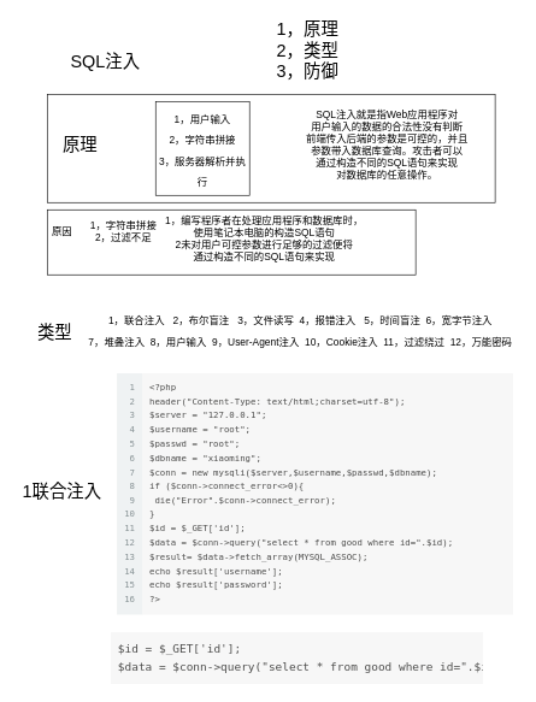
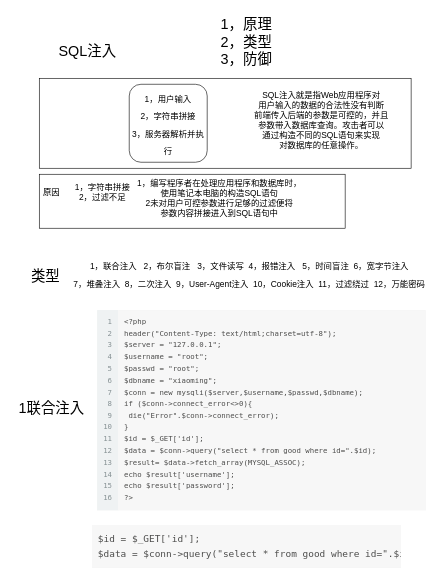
  <mxCell id="0" />
  <mxCell id="1" parent="0" />
  <mxCell id="2" value="" style="rounded=0;whiteSpace=wrap;html=1;fontSize=14;" vertex="1" parent="1"><mxGeometry x="65" y="290" width="510" height="90" as="geometry" /></mxCell>
  <mxCell id="3" value="" style="rounded=0;whiteSpace=wrap;html=1;fontSize=14;" vertex="1" parent="1"><mxGeometry x="65" y="130" width="620" height="150" as="geometry" /></mxCell>
  <mxCell id="4" value="&lt;font style=&quot;vertical-align: inherit;&quot;&gt;&lt;font style=&quot;vertical-align: inherit; font-size: 24px;&quot;&gt;SQL注入&lt;/font&gt;&lt;/font&gt;" style="text;html=1;align=center;verticalAlign=middle;resizable=0;points=[];autosize=1;strokeColor=none;fillColor=none;" vertex="1" parent="1"><mxGeometry x="85" y="65" width="120" height="40" as="geometry" /></mxCell>
- <mxCell id="5" value="&lt;font style=&quot;vertical-align: inherit;&quot;&gt;&lt;font style=&quot;vertical-align: inherit;&quot;&gt;1，原理&lt;br&gt;2，类型&lt;br&gt;3，防御&lt;br&gt;&lt;/font&gt;&lt;/font&gt;" style="text;html=1;align=center;verticalAlign=middle;resizable=0;points=[];autosize=1;strokeColor=none;fillColor=none;fontSize=24;" vertex="1" parent="1"><mxGeometry x="370" y="20" width="110" height="100" as="geometry" /></mxCell>
- <mxCell id="6" value="&lt;font style=&quot;vertical-align: inherit;&quot;&gt;&lt;font style=&quot;vertical-align: inherit;&quot;&gt;&lt;br&gt;原理&lt;/font&gt;&lt;/font&gt;" style="text;html=1;align=center;verticalAlign=middle;resizable=0;points=[];autosize=1;strokeColor=none;fillColor=none;fontSize=24;" vertex="1" parent="1"><mxGeometry x="75" y="150" width="70" height="70" as="geometry" /></mxCell>
- <mxCell id="7" value="&lt;font style=&quot;vertical-align: inherit;&quot;&gt;&lt;font style=&quot;vertical-align: inherit;&quot;&gt;&lt;font style=&quot;font-size: 14px;&quot;&gt;&lt;font style=&quot;&quot;&gt;&lt;font style=&quot;vertical-align: inherit;&quot;&gt;&lt;font style=&quot;vertical-align: inherit;&quot;&gt;&lt;font style=&quot;vertical-align: inherit;&quot;&gt;&lt;font style=&quot;vertical-align: inherit;&quot;&gt;&lt;font style=&quot;vertical-align: inherit;&quot;&gt;&lt;font style=&quot;vertical-align: inherit;&quot;&gt;&lt;font style=&quot;vertical-align: inherit;&quot;&gt;&lt;font style=&quot;vertical-align: inherit;&quot;&gt;1，用户输入&lt;/font&gt;&lt;/font&gt;&lt;/font&gt;&lt;/font&gt;&lt;/font&gt;&lt;/font&gt;&lt;/font&gt;&lt;/font&gt;&lt;br&gt;&lt;font style=&quot;vertical-align: inherit;&quot;&gt;&lt;font style=&quot;vertical-align: inherit;&quot;&gt;&lt;font style=&quot;vertical-align: inherit;&quot;&gt;&lt;font style=&quot;vertical-align: inherit;&quot;&gt;&lt;font style=&quot;vertical-align: inherit;&quot;&gt;&lt;font style=&quot;vertical-align: inherit;&quot;&gt;&lt;font style=&quot;vertical-align: inherit;&quot;&gt;&lt;font style=&quot;vertical-align: inherit;&quot;&gt;2，字符串拼接&lt;br&gt;&lt;/font&gt;&lt;/font&gt;&lt;/font&gt;&lt;/font&gt;&lt;/font&gt;&lt;/font&gt;&lt;/font&gt;&lt;/font&gt;&lt;/font&gt;&lt;font style=&quot;vertical-align: inherit;&quot;&gt;&lt;font style=&quot;vertical-align: inherit;&quot;&gt;3，服务器解析并执行&lt;/font&gt;&lt;/font&gt;&lt;/font&gt;&lt;br&gt;&lt;/font&gt;&lt;/font&gt;" style="whiteSpace=wrap;html=1;aspect=fixed;fontSize=24;" vertex="1" parent="1"><mxGeometry x="215" y="140" width="130" height="130" as="geometry" /></mxCell>
+ <mxCell id="5" value="&lt;font style=&quot;vertical-align: inherit;&quot;&gt;&lt;font style=&quot;vertical-align: inherit;&quot;&gt;1，原理&lt;br&gt;2，类型&lt;br&gt;3，防御&lt;br&gt;&lt;/font&gt;&lt;/font&gt;" style="text;html=1;align=center;verticalAlign=middle;resizable=0;points=[];autosize=1;strokeColor=none;fillColor=none;fontSize=24;" vertex="1" parent="1"><mxGeometry x="355" y="20" width="110" height="100" as="geometry" /></mxCell>
+ <mxCell id="7" value="&lt;font style=&quot;vertical-align: inherit;&quot;&gt;&lt;font style=&quot;vertical-align: inherit;&quot;&gt;&lt;font style=&quot;font-size: 14px;&quot;&gt;&lt;font style=&quot;&quot;&gt;&lt;font style=&quot;vertical-align: inherit;&quot;&gt;&lt;font style=&quot;vertical-align: inherit;&quot;&gt;&lt;font style=&quot;vertical-align: inherit;&quot;&gt;&lt;font style=&quot;vertical-align: inherit;&quot;&gt;&lt;font style=&quot;vertical-align: inherit;&quot;&gt;&lt;font style=&quot;vertical-align: inherit;&quot;&gt;&lt;font style=&quot;vertical-align: inherit;&quot;&gt;&lt;font style=&quot;vertical-align: inherit;&quot;&gt;1，用户输入&lt;/font&gt;&lt;/font&gt;&lt;/font&gt;&lt;/font&gt;&lt;/font&gt;&lt;/font&gt;&lt;/font&gt;&lt;/font&gt;&lt;br&gt;&lt;font style=&quot;vertical-align: inherit;&quot;&gt;&lt;font style=&quot;vertical-align: inherit;&quot;&gt;&lt;font style=&quot;vertical-align: inherit;&quot;&gt;&lt;font style=&quot;vertical-align: inherit;&quot;&gt;&lt;font style=&quot;vertical-align: inherit;&quot;&gt;&lt;font style=&quot;vertical-align: inherit;&quot;&gt;&lt;font style=&quot;vertical-align: inherit;&quot;&gt;&lt;font style=&quot;vertical-align: inherit;&quot;&gt;2，字符串拼接&lt;br&gt;&lt;/font&gt;&lt;/font&gt;&lt;/font&gt;&lt;/font&gt;&lt;/font&gt;&lt;/font&gt;&lt;/font&gt;&lt;/font&gt;&lt;/font&gt;&lt;font style=&quot;vertical-align: inherit;&quot;&gt;&lt;font style=&quot;vertical-align: inherit;&quot;&gt;3，服务器解析并执行&lt;/font&gt;&lt;/font&gt;&lt;/font&gt;&lt;br&gt;&lt;/font&gt;&lt;/font&gt;" style="whiteSpace=wrap;html=1;aspect=fixed;fontSize=24;rounded=1;" vertex="1" parent="1"><mxGeometry x="215" y="140" width="130" height="130" as="geometry" /></mxCell>
  <mxCell id="8" value="&lt;font style=&quot;vertical-align: inherit;&quot;&gt;&lt;font style=&quot;vertical-align: inherit;&quot;&gt;&lt;font style=&quot;vertical-align: inherit;&quot;&gt;&lt;font style=&quot;vertical-align: inherit;&quot;&gt;&lt;font style=&quot;vertical-align: inherit;&quot;&gt;&lt;font style=&quot;vertical-align: inherit;&quot;&gt;SQL注入就是指Web应用程序对&lt;/font&gt;&lt;/font&gt;&lt;br&gt;&lt;font style=&quot;vertical-align: inherit;&quot;&gt;&lt;font style=&quot;vertical-align: inherit;&quot;&gt;用户输入的数据的合法性没有判断&lt;br&gt;&lt;/font&gt;&lt;/font&gt;&lt;font style=&quot;vertical-align: inherit;&quot;&gt;&lt;font style=&quot;vertical-align: inherit;&quot;&gt;前端传入后端的参数是可控的，并且&lt;br&gt;&lt;/font&gt;&lt;/font&gt;&lt;font style=&quot;vertical-align: inherit;&quot;&gt;&lt;font style=&quot;vertical-align: inherit;&quot;&gt;参数带入数据库查询。攻击者可以&lt;br&gt;&lt;/font&gt;&lt;/font&gt;&lt;font style=&quot;vertical-align: inherit;&quot;&gt;&lt;font style=&quot;vertical-align: inherit;&quot;&gt;通过构造不同的SQL语句来实现&lt;br&gt;&lt;/font&gt;&lt;/font&gt;&lt;font style=&quot;vertical-align: inherit;&quot;&gt;&lt;font style=&quot;vertical-align: inherit;&quot;&gt;对数据库的任意操作。&lt;/font&gt;&lt;/font&gt;&lt;br&gt;&lt;/font&gt;&lt;/font&gt;&lt;/font&gt;&lt;/font&gt;" style="text;html=1;align=center;verticalAlign=middle;resizable=0;points=[];autosize=1;strokeColor=none;fillColor=none;fontSize=14;" vertex="1" parent="1"><mxGeometry x="410" y="145" width="250" height="110" as="geometry" /></mxCell>
  <mxCell id="9" value="&lt;font style=&quot;vertical-align: inherit;&quot;&gt;&lt;font style=&quot;vertical-align: inherit;&quot;&gt;原因&lt;/font&gt;&lt;/font&gt;" style="text;html=1;align=center;verticalAlign=middle;resizable=0;points=[];autosize=1;strokeColor=none;fillColor=none;fontSize=14;" vertex="1" parent="1"><mxGeometry x="60" y="305" width="50" height="30" as="geometry" /></mxCell>
  <mxCell id="10" value="&lt;font style=&quot;vertical-align: inherit;&quot;&gt;&lt;font style=&quot;vertical-align: inherit;&quot;&gt;1，字符串拼接&lt;br&gt;2，过滤不足&lt;br&gt;&lt;/font&gt;&lt;/font&gt;" style="text;html=1;align=center;verticalAlign=middle;resizable=0;points=[];autosize=1;strokeColor=none;fillColor=none;fontSize=14;" vertex="1" parent="1"><mxGeometry x="110" y="295" width="120" height="50" as="geometry" /></mxCell>
- <mxCell id="11" value="&lt;font style=&quot;vertical-align: inherit;&quot;&gt;&lt;font style=&quot;vertical-align: inherit;&quot;&gt;&lt;font style=&quot;vertical-align: inherit;&quot;&gt;&lt;font style=&quot;vertical-align: inherit;&quot;&gt;&lt;font style=&quot;vertical-align: inherit;&quot;&gt;&lt;font style=&quot;vertical-align: inherit;&quot;&gt;1，编写程序者在处理应用程序和数据库时，&lt;/font&gt;&lt;/font&gt;&lt;br&gt;&lt;font style=&quot;vertical-align: inherit;&quot;&gt;&lt;font style=&quot;vertical-align: inherit;&quot;&gt;使用笔记本电脑的构造SQL语句&lt;br&gt;&lt;/font&gt;&lt;/font&gt;&lt;font style=&quot;vertical-align: inherit;&quot;&gt;&lt;font style=&quot;vertical-align: inherit;&quot;&gt;2未对用户可控参数进行足够的过滤便将&lt;br&gt;&lt;/font&gt;&lt;/font&gt;&lt;font style=&quot;vertical-align: inherit;&quot;&gt;&lt;font style=&quot;vertical-align: inherit;&quot;&gt;通过构造不同的SQL语句来实现&lt;/font&gt;&lt;/font&gt;&lt;br&gt;&lt;/font&gt;&lt;/font&gt;&lt;/font&gt;&lt;/font&gt;" style="text;html=1;align=center;verticalAlign=middle;resizable=0;points=[];autosize=1;strokeColor=none;fillColor=none;fontSize=14;" vertex="1" parent="1"><mxGeometry x="215" y="290" width="300" height="80" as="geometry" /></mxCell>
+ <mxCell id="11" value="&lt;font style=&quot;vertical-align: inherit;&quot;&gt;&lt;font style=&quot;vertical-align: inherit;&quot;&gt;&lt;font style=&quot;vertical-align: inherit;&quot;&gt;&lt;font style=&quot;vertical-align: inherit;&quot;&gt;&lt;font style=&quot;vertical-align: inherit;&quot;&gt;&lt;font style=&quot;vertical-align: inherit;&quot;&gt;1，编写程序者在处理应用程序和数据库时，&lt;/font&gt;&lt;/font&gt;&lt;br&gt;&lt;font style=&quot;vertical-align: inherit;&quot;&gt;&lt;font style=&quot;vertical-align: inherit;&quot;&gt;使用笔记本电脑的构造SQL语句&lt;br&gt;&lt;/font&gt;&lt;/font&gt;&lt;font style=&quot;vertical-align: inherit;&quot;&gt;&lt;font style=&quot;vertical-align: inherit;&quot;&gt;2未对用户可控参数进行足够的过滤便将&lt;br&gt;&lt;/font&gt;&lt;/font&gt;&lt;font style=&quot;vertical-align: inherit;&quot;&gt;&lt;font style=&quot;vertical-align: inherit;&quot;&gt;参数内容拼接进入到SQL语句中&lt;/font&gt;&lt;/font&gt;&lt;br&gt;&lt;/font&gt;&lt;/font&gt;&lt;/font&gt;&lt;/font&gt;" style="text;html=1;align=center;verticalAlign=middle;resizable=0;points=[];autosize=1;strokeColor=none;fillColor=none;fontSize=14;" vertex="1" parent="1"><mxGeometry x="215" y="290" width="300" height="80" as="geometry" /></mxCell>
  <mxCell id="12" value="&lt;font style=&quot;vertical-align: inherit;&quot;&gt;&lt;font style=&quot;vertical-align: inherit;&quot;&gt;&lt;font style=&quot;vertical-align: inherit;&quot;&gt;&lt;font style=&quot;vertical-align: inherit; font-size: 24px;&quot;&gt;类型&lt;/font&gt;&lt;/font&gt;&lt;/font&gt;&lt;/font&gt;" style="text;html=1;align=center;verticalAlign=middle;resizable=0;points=[];autosize=1;strokeColor=none;fillColor=none;fontSize=14;" vertex="1" parent="1"><mxGeometry x="40" y="440" width="70" height="40" as="geometry" /></mxCell>
- <mxCell id="13" value="&lt;font style=&quot;vertical-align: inherit;&quot;&gt;&lt;font style=&quot;vertical-align: inherit;&quot;&gt;&lt;font style=&quot;font-size: 14px;&quot;&gt;&lt;font style=&quot;vertical-align: inherit;&quot;&gt;&lt;font style=&quot;vertical-align: inherit;&quot;&gt;&lt;font style=&quot;vertical-align: inherit;&quot;&gt;&lt;font style=&quot;vertical-align: inherit;&quot;&gt;1，联合注入&amp;nbsp; &amp;nbsp;2，布尔盲注&amp;nbsp; &amp;nbsp;3，文件读写&amp;nbsp; 4，报错注入&amp;nbsp; &amp;nbsp;5，时间盲注&amp;nbsp; 6，宽字节注入&lt;br&gt;&lt;/font&gt;&lt;/font&gt;&lt;/font&gt;&lt;/font&gt;&lt;font style=&quot;vertical-align: inherit;&quot;&gt;&lt;font style=&quot;vertical-align: inherit;&quot;&gt;7，堆叠注入&amp;nbsp; 8，用户输入&amp;nbsp; 9，User-Agent注入&amp;nbsp; 10，Cookie注入&amp;nbsp; 11，过滤绕过&amp;nbsp; 12，万能密码&lt;/font&gt;&lt;/font&gt;&lt;br&gt;&lt;/font&gt;&lt;br&gt;&lt;/font&gt;&lt;/font&gt;" style="text;html=1;align=center;verticalAlign=middle;resizable=0;points=[];autosize=1;strokeColor=none;fillColor=none;fontSize=24;" vertex="1" parent="1"><mxGeometry x="110" y="420" width="610" height="100" as="geometry" /></mxCell>
+ <mxCell id="13" value="&lt;font style=&quot;vertical-align: inherit;&quot;&gt;&lt;font style=&quot;vertical-align: inherit;&quot;&gt;&lt;font style=&quot;font-size: 14px;&quot;&gt;&lt;font style=&quot;vertical-align: inherit;&quot;&gt;&lt;font style=&quot;vertical-align: inherit;&quot;&gt;&lt;font style=&quot;vertical-align: inherit;&quot;&gt;&lt;font style=&quot;vertical-align: inherit;&quot;&gt;1，联合注入&amp;nbsp; &amp;nbsp;2，布尔盲注&amp;nbsp; &amp;nbsp;3，文件读写&amp;nbsp; 4，报错注入&amp;nbsp; &amp;nbsp;5，时间盲注&amp;nbsp; 6，宽字节注入&lt;br&gt;&lt;/font&gt;&lt;/font&gt;&lt;/font&gt;&lt;/font&gt;&lt;font style=&quot;vertical-align: inherit;&quot;&gt;&lt;font style=&quot;vertical-align: inherit;&quot;&gt;7，堆叠注入&amp;nbsp; 8，二次注入&amp;nbsp; 9，User-Agent注入&amp;nbsp; 10，Cookie注入&amp;nbsp; 11，过滤绕过&amp;nbsp; 12，万能密码&lt;/font&gt;&lt;/font&gt;&lt;br&gt;&lt;/font&gt;&lt;br&gt;&lt;/font&gt;&lt;/font&gt;" style="text;html=1;align=center;verticalAlign=middle;resizable=0;points=[];autosize=1;strokeColor=none;fillColor=none;fontSize=24;" vertex="1" parent="1"><mxGeometry x="110" y="420" width="610" height="100" as="geometry" /></mxCell>
  <mxCell id="14" value="&lt;font style=&quot;vertical-align: inherit;&quot;&gt;&lt;font style=&quot;vertical-align: inherit;&quot;&gt;&lt;font style=&quot;vertical-align: inherit;&quot;&gt;&lt;font style=&quot;vertical-align: inherit; font-size: 24px;&quot;&gt;1联合注入&lt;/font&gt;&lt;/font&gt;&lt;/font&gt;&lt;/font&gt;" style="text;html=1;align=center;verticalAlign=middle;resizable=0;points=[];autosize=1;strokeColor=none;fillColor=none;fontSize=14;" vertex="1" parent="1"><mxGeometry x="20" y="660" width="130" height="40" as="geometry" /></mxCell>
  <mxCell id="15" value="&lt;table style=&quot;border-collapse: collapse; border-spacing: 0px; font-size: 0.875em; margin: 0px; width: auto; border: 0px; color: rgb(77, 77, 76); font-family: Lato, &amp;quot;PingFang SC&amp;quot;, &amp;quot;Microsoft YaHei&amp;quot;, sans-serif; font-style: normal; font-variant-ligatures: normal; font-variant-caps: normal; font-weight: 400; letter-spacing: normal; orphans: 2; text-align: justify; text-transform: none; widows: 2; word-spacing: 0px; -webkit-text-stroke-width: 0px; background-color: rgb(247, 247, 247); text-decoration-thickness: initial; text-decoration-style: initial; text-decoration-color: initial;&quot;&gt;&lt;tbody&gt;&lt;tr style=&quot;background: var(--table-row-hover-bg-color);&quot;&gt;&lt;td style=&quot;font-weight: normal; padding: 0px; vertical-align: middle; border: 0px; user-select: none;&quot; class=&quot;gutter&quot;&gt;&lt;pre style=&quot;font-family: consolas, Menlo, monospace, &amp;quot;PingFang SC&amp;quot;, &amp;quot;Microsoft YaHei&amp;quot;; font-size: 1em; background: rgb(239, 242, 243); color: rgb(134, 145, 148); line-height: 1.6; margin: 0px; overflow: auto; padding: 10px; border: 0px; text-align: right;&quot;&gt;&lt;span class=&quot;line&quot;&gt;1&lt;/span&gt;&lt;br&gt;&lt;span class=&quot;line&quot;&gt;2&lt;/span&gt;&lt;br&gt;&lt;span class=&quot;line&quot;&gt;3&lt;/span&gt;&lt;br&gt;&lt;span class=&quot;line&quot;&gt;4&lt;/span&gt;&lt;br&gt;&lt;span class=&quot;line&quot;&gt;5&lt;/span&gt;&lt;br&gt;&lt;span class=&quot;line&quot;&gt;6&lt;/span&gt;&lt;br&gt;&lt;span class=&quot;line&quot;&gt;7&lt;/span&gt;&lt;br&gt;&lt;span class=&quot;line&quot;&gt;8&lt;/span&gt;&lt;br&gt;&lt;span class=&quot;line&quot;&gt;9&lt;/span&gt;&lt;br&gt;&lt;span class=&quot;line&quot;&gt;10&lt;/span&gt;&lt;br&gt;&lt;span class=&quot;line&quot;&gt;11&lt;/span&gt;&lt;br&gt;&lt;span class=&quot;line&quot;&gt;12&lt;/span&gt;&lt;br&gt;&lt;span class=&quot;line&quot;&gt;13&lt;/span&gt;&lt;br&gt;&lt;span class=&quot;line&quot;&gt;14&lt;/span&gt;&lt;br&gt;&lt;span class=&quot;line&quot;&gt;15&lt;/span&gt;&lt;br&gt;&lt;span class=&quot;line&quot;&gt;16&lt;/span&gt;&lt;br&gt;&lt;/pre&gt;&lt;/td&gt;&lt;td style=&quot;font-weight: normal; padding: 0px; vertical-align: middle; border: 0px;&quot; class=&quot;code&quot;&gt;&lt;pre style=&quot;font-family: consolas, Menlo, monospace, &amp;quot;PingFang SC&amp;quot;, &amp;quot;Microsoft YaHei&amp;quot;; font-size: 1em; background: rgb(247, 247, 247); color: rgb(77, 77, 76); line-height: 1.6; margin: 0px; overflow: auto; padding: 10px 0px 10px 10px; border: 0px; width: 503.594px;&quot;&gt;&lt;span class=&quot;line&quot;&gt;&amp;lt;?php&lt;/span&gt;&lt;br&gt;&lt;span class=&quot;line&quot;&gt;header(&quot;Content-Type: text/html;charset=utf-8&quot;);&lt;/span&gt;&lt;br&gt;&lt;span class=&quot;line&quot;&gt;$server = &quot;127.0.0.1&quot;;&lt;/span&gt;&lt;br&gt;&lt;span class=&quot;line&quot;&gt;$username = &quot;root&quot;;&lt;/span&gt;&lt;br&gt;&lt;span class=&quot;line&quot;&gt;$passwd = &quot;root&quot;;&lt;/span&gt;&lt;br&gt;&lt;span class=&quot;line&quot;&gt;$dbname = &quot;xiaoming&quot;;&lt;/span&gt;&lt;br&gt;&lt;span class=&quot;line&quot;&gt;$conn = new mysqli($server,$username,$passwd,$dbname);&lt;/span&gt;&lt;br&gt;&lt;span class=&quot;line&quot;&gt;if ($conn-&amp;gt;connect_error&amp;lt;&amp;gt;0){&lt;/span&gt;&lt;br&gt;&lt;span class=&quot;line&quot;&gt; die(&quot;Error&quot;.$conn-&amp;gt;connect_error);&lt;/span&gt;&lt;br&gt;&lt;span class=&quot;line&quot;&gt;}&lt;/span&gt;&lt;br&gt;&lt;span class=&quot;line&quot;&gt;$id = $_GET['id'];&lt;/span&gt;&lt;br&gt;&lt;span class=&quot;line&quot;&gt;$data = $conn-&amp;gt;query(&quot;select * from good where id=&quot;.$id);&lt;/span&gt;&lt;br&gt;&lt;span class=&quot;line&quot;&gt;$result= $data-&amp;gt;fetch_array(MYSQL_ASSOC);&lt;/span&gt;&lt;br&gt;&lt;span class=&quot;line&quot;&gt;echo $result['username'];&lt;/span&gt;&lt;br&gt;&lt;span class=&quot;line&quot;&gt;echo $result['password'];&lt;/span&gt;&lt;br&gt;&lt;span class=&quot;line&quot;&gt;?&amp;gt;&lt;/span&gt;&lt;/pre&gt;&lt;/td&gt;&lt;/tr&gt;&lt;/tbody&gt;&lt;/table&gt;" style="text;whiteSpace=wrap;html=1;fontSize=14;" vertex="1" parent="1"><mxGeometry x="160" y="510" width="560" height="360" as="geometry" /></mxCell>
  <mxCell id="16" value="&lt;pre style=&quot;font-family: consolas, Menlo, monospace, &amp;quot;PingFang SC&amp;quot;, &amp;quot;Microsoft YaHei&amp;quot;; font-size: 15.75px; background: rgb(247, 247, 247); color: rgb(77, 77, 76); line-height: 1.6; margin-top: 0px; margin-bottom: 0px; overflow: auto; padding: 10px 0px 10px 10px; border: 0px; width: 503.594px; text-align: justify;&quot;&gt;&lt;span class=&quot;line&quot;&gt;&lt;font style=&quot;vertical-align: inherit;&quot;&gt;&lt;font style=&quot;vertical-align: inherit;&quot;&gt;$id = $_GET['id']; &lt;/font&gt;&lt;/font&gt;&lt;/span&gt;&lt;br&gt;&lt;span class=&quot;line&quot;&gt;&lt;font style=&quot;vertical-align: inherit;&quot;&gt;&lt;font style=&quot;vertical-align: inherit;&quot;&gt;$data = $conn-&amp;gt;query(&quot;select * from good where id=&quot;.$id);&lt;/font&gt;&lt;/font&gt;&lt;/span&gt;&lt;/pre&gt;" style="text;html=1;align=center;verticalAlign=middle;resizable=0;points=[];autosize=1;strokeColor=none;fillColor=none;fontSize=24;" vertex="1" parent="1"><mxGeometry x="140" y="870" width="540" height="80" as="geometry" /></mxCell>
